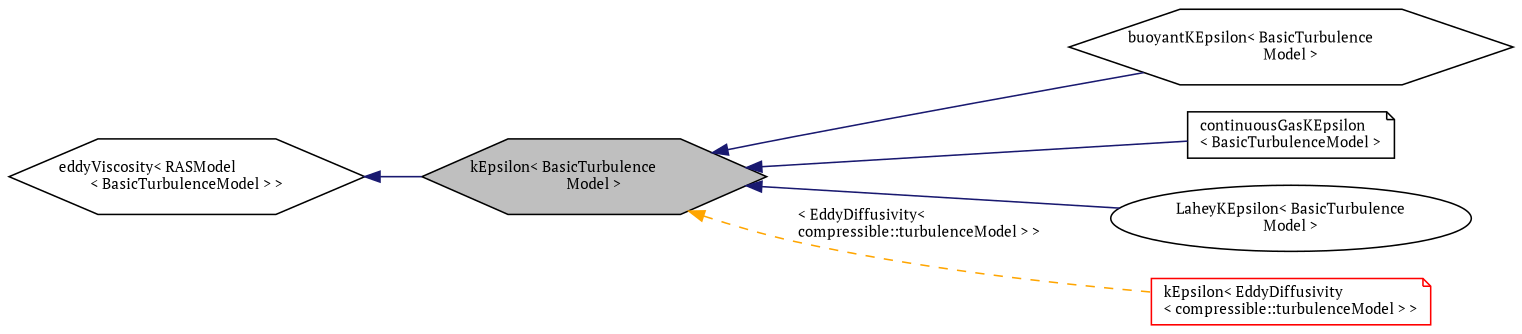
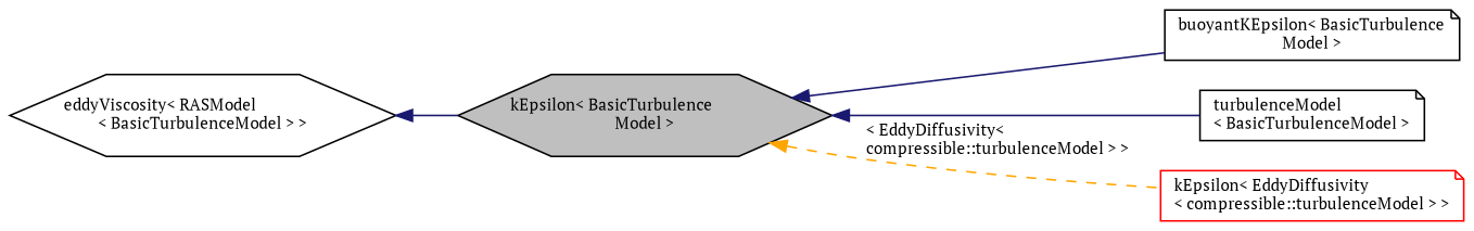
  digraph {
    fontname="PT Serif"
    rankdir=LR
    node [color=black fontname="PT Serif" fontsize=10 shape=hexagon]
    edge [color=midnightblue dir=back fontname="PT Serif" fontsize=10 labelfontname=Helvetica labelfontsize=10 style=solid]
    n1 [fillcolor=grey75 fontcolor=black height=0.2 label="kEpsilon\< BasicTurbulence\lModel \>" style=filled width=0.4]
-   n2 [height=0.2 label="buoyantKEpsilon\< BasicTurbulence\lModel \>" width=0.4]
-   n3 [height=0.2 label="continuousGasKEpsilon\l\< BasicTurbulenceModel \>" shape=note width=0.4]
-   n4 [height=0.2 label="LaheyKEpsilon\< BasicTurbulence\lModel \>" shape=ellipse width=0.4]
+   n2 [height=0.2 label="buoyantKEpsilon\< BasicTurbulence\lModel \>" shape=note width=0.4]
+   n3 [height=0.2 label="turbulenceModel\l\< BasicTurbulenceModel \>" shape=note width=0.4]
    n5 [color=red height=0.2 label="kEpsilon\< EddyDiffusivity\l\< compressible::turbulenceModel \> \>" shape=note width=0.4]
    n6 [height=0.2 label="eddyViscosity\< RASModel\l\< BasicTurbulenceModel \> \>" width=0.4]
    n1 -> n2
    n1 -> n3
-   n1 -> n4
    n1 -> n5 [color=orange label=" \< EddyDiffusivity\<\l compressible::turbulenceModel \> \>" style=dashed]
    n6 -> n1
  }
